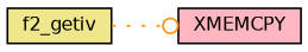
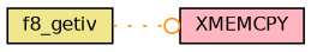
  digraph {
    rankdir=LR
    node [color=black fontname=Helvetica fontsize=10 shape=record style=filled]
-   n1 [fillcolor=khaki fontcolor=black height=0.2 label=f2_getiv width=0.4]
+   n1 [fillcolor=khaki fontcolor=black height=0.2 label=f8_getiv width=0.4]
    n2 [fillcolor=lightpink height=0.2 label=XMEMCPY width=0.4]
    n1 -> n2 [color=darkorange fontname=Helvetica fontsize=10 labelfontname=Helvetica labelfontsize=10 style=dotted arrowhead=odot]
  }
